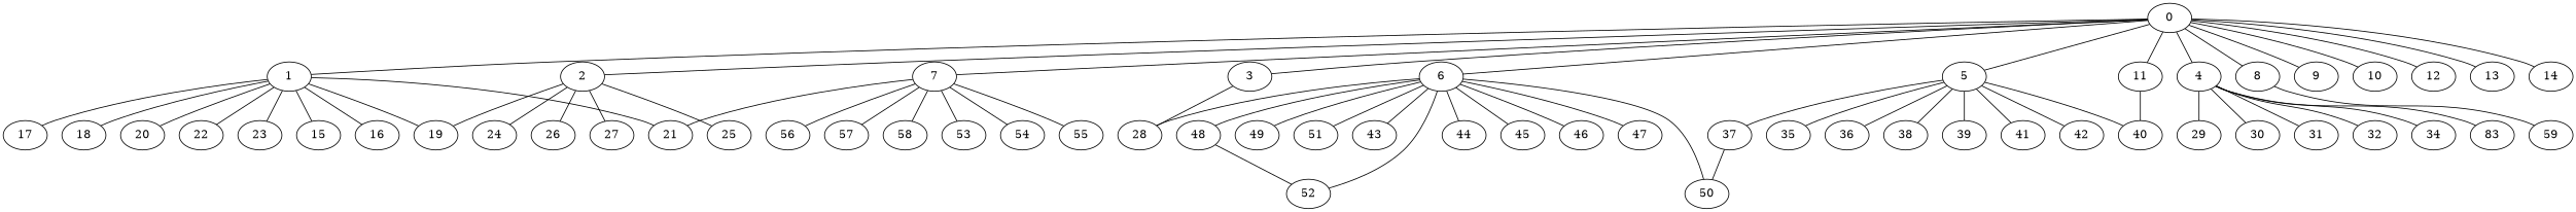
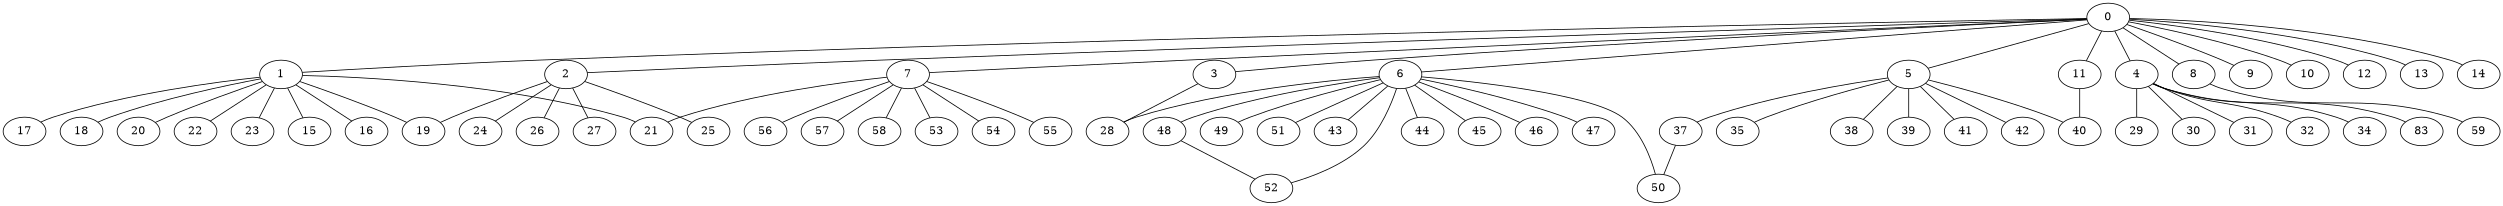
  graph {
    fontname="DejaVu Serif"
    node [fontname="DejaVu Serif"]
    edge [fontname="DejaVu Serif"]
    0
    1
    2
    3
    4
    5
    6
    7
    8
    9
    10
    11
    12
    13
    14
    15
    16
    17
    18
    19
    20
    21
    22
    23
    24
    26
    27
    25
    28
    32
    34
    n32 [label=83]
    29
    30
    31
    35
-   36
    37
    38
    39
    40
    41
    42
    43
    44
    45
    46
    47
    48
    49
    50
    51
    52
    53
    54
    55
    56
    57
    58
    59
    0 -- 1
    0 -- 2
    0 -- 3
    0 -- 4
    0 -- 5
    0 -- 6
    0 -- 7
    0 -- 8
    0 -- 9
    0 -- 10
    0 -- 11
    0 -- 12
    0 -- 13
    0 -- 14
    1 -- 15
    1 -- 16
    1 -- 17
    1 -- 18
    1 -- 19
    1 -- 20
    1 -- 21
    1 -- 22
    1 -- 23
    2 -- 19
    2 -- 24
    2 -- 26
    2 -- 27
    2 -- 25
    3 -- 28
    4 -- 32
    4 -- 34
    4 -- n32
    4 -- 29
    4 -- 30
    4 -- 31
    5 -- 35
-   5 -- 36
    5 -- 37
    5 -- 38
    5 -- 39
    5 -- 40
    5 -- 41
    5 -- 42
    6 -- 28
    6 -- 43
    6 -- 44
    6 -- 45
    6 -- 46
    6 -- 47
    6 -- 48
    6 -- 49
    6 -- 50
    6 -- 51
    6 -- 52
    7 -- 21
    7 -- 53
    7 -- 54
    7 -- 55
    7 -- 56
    7 -- 57
    7 -- 58
    8 -- 59
    11 -- 40
    37 -- 50
    48 -- 52
  }
